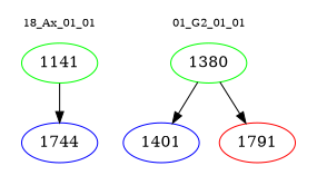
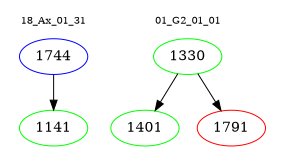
  digraph {
    node [color=green]
    edge [color=black]
    n1 [label=1141]
    n2 [color=blue label=1744]
-   n3 [label=1380]
-   n4 [color=blue label=1401]
+   n3 [label=1330]
+   n4 [label=1401]
    n5 [color=red label=1791]
    subgraph cluster_1 {
      color=white
      fontsize=10
-     label="18_Ax_01_01"
+     label="18_Ax_01_31"
      n1
      n2
    }
    subgraph cluster_2 {
      color=white
      fontsize=10
      label="01_G2_01_01"
      n3
      n4
      n5
    }
-   n1 -> n2
+   n2 -> n1
    n3 -> n4
    n3 -> n5
  }
